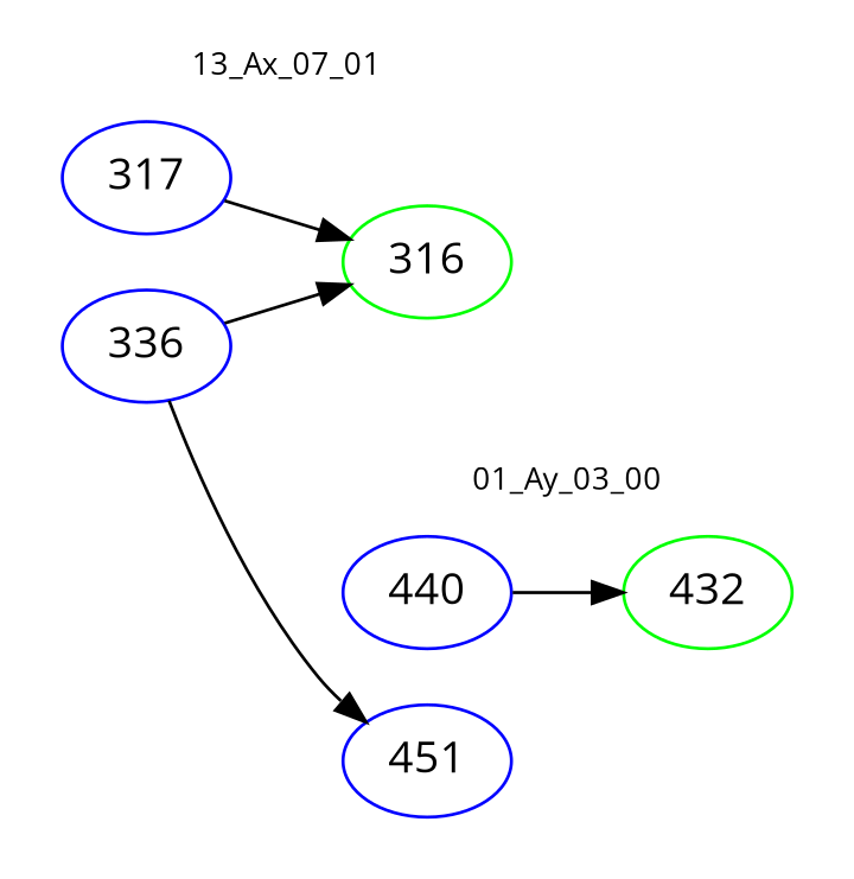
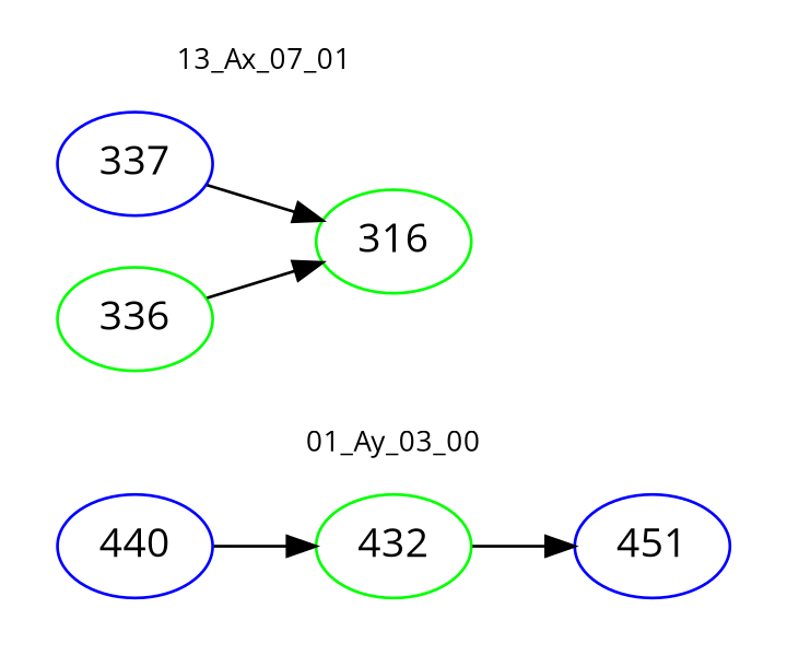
  digraph {
    fontname="Open Sans"
    rankdir=LR
    node [color=blue fontname="Open Sans"]
    edge [color=black fontname="Open Sans"]
    n1 [label=440]
    n2 [color=green label=432]
    n3 [label=451]
-   n4 [label=317]
+   n4 [label=337]
    n5 [color=green label=316]
-   n6 [label=336]
+   n6 [color=green label=336]
    subgraph cluster_1 {
      color=white
      fontsize=10
      label="01_Ay_03_00"
      n1
      n2
      n3
    }
    subgraph cluster_2 {
      color=white
      fontsize=10
      label="13_Ax_07_01"
      n4
      n5
      n6
    }
    n1 -> n2
-   n6 -> n3
+   n2 -> n3
    n4 -> n5
    n6 -> n5
  }
